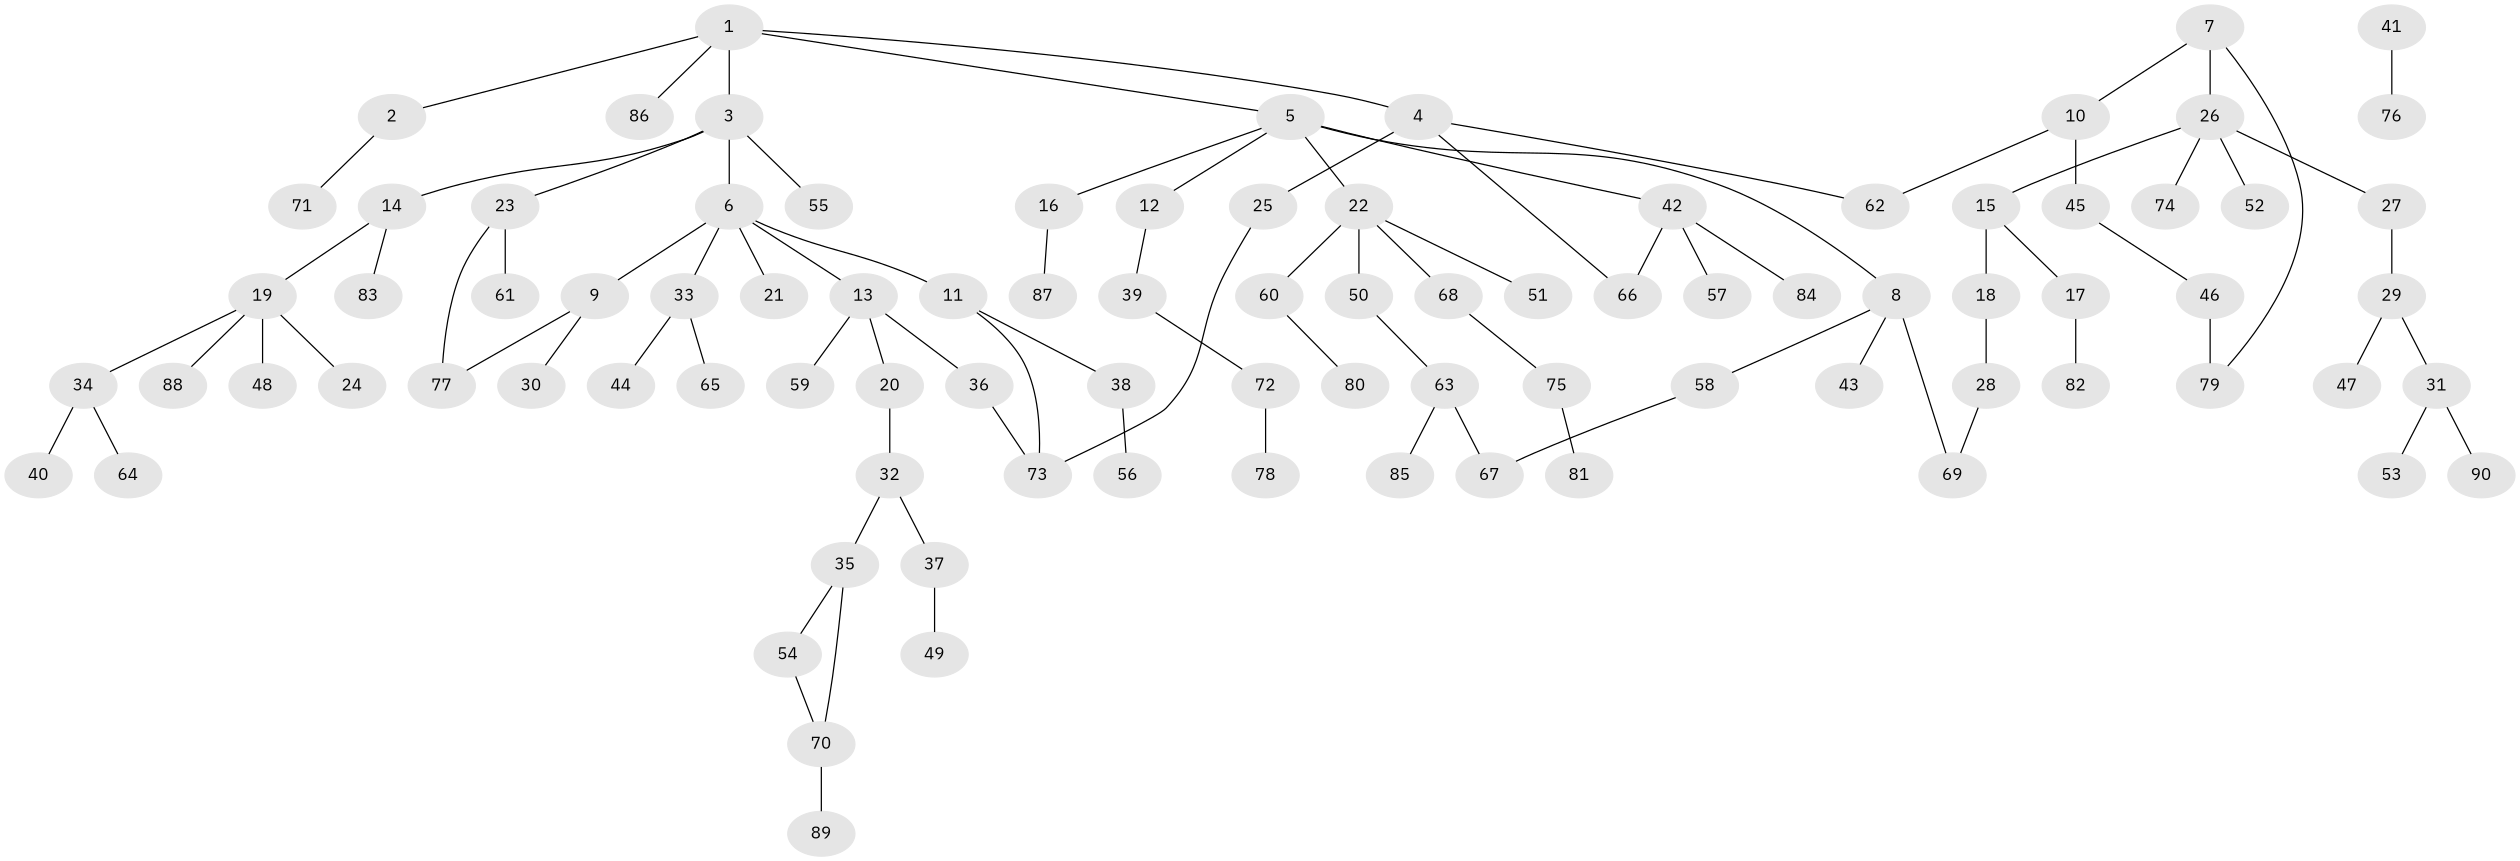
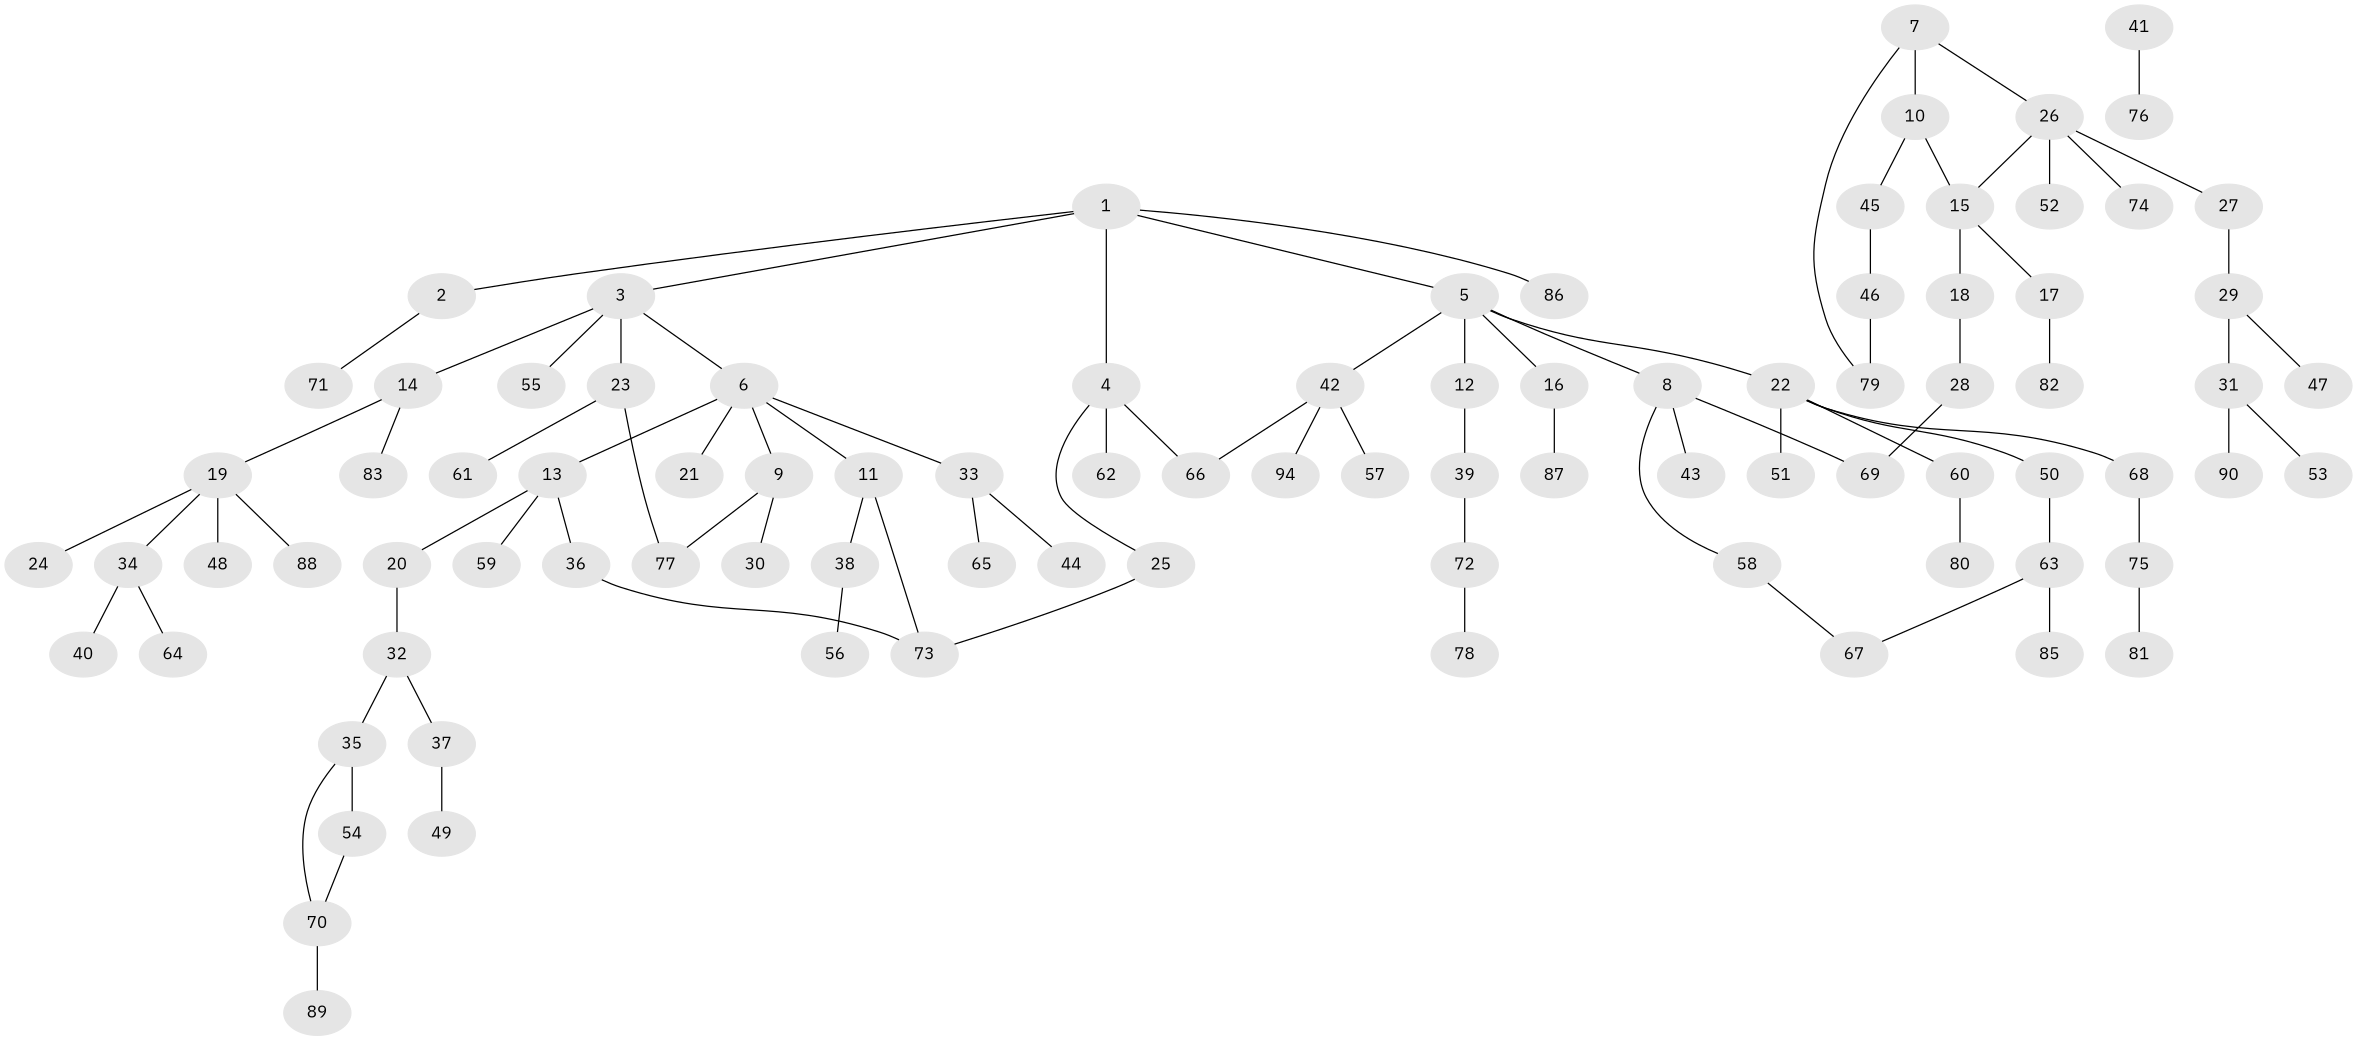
  graph {
    fontname="IBM Plex Sans"
    node [color=gray90 fontname="IBM Plex Sans" style=filled]
    edge [fontname="IBM Plex Sans"]
    1
    2
    3
    4
    5
    86
    71
    6
    14
    23
    55
    25
    62
    66
    8
    12
    16
    22
    42
    9
    11
    13
    21
    33
    19
    83
    77
    61
    73
    43
    58
    69
    39
    87
    50
    51
    60
    68
    57
-   84
+   84 [label=94]
    7
    10
    26
    79
    30
    38
    20
    36
    59
    44
    65
    41
    76
    45
    15
    17
    18
    27
    52
    74
    67
    46
    56
    72
    32
    24
    34
    48
    88
    82
    28
    40
    64
    35
    37
    63
    80
    75
    29
    31
    47
    53
    90
    54
    70
    49
    89
    78
    85
    81
    1 -- 2
    1 -- 3
    1 -- 4
    1 -- 5
    1 -- 86
    2 -- 71
    3 -- 6
    3 -- 14
    3 -- 23
    3 -- 55
    4 -- 25
    4 -- 62
    4 -- 66
    5 -- 8
    5 -- 12
    5 -- 16
    5 -- 22
    5 -- 42
    6 -- 9
    6 -- 11
    6 -- 13
    6 -- 21
    6 -- 33
    14 -- 19
    14 -- 83
    23 -- 77
    23 -- 61
    25 -- 73
    8 -- 43
    8 -- 58
    8 -- 69
    12 -- 39
    16 -- 87
    22 -- 50
    22 -- 51
    22 -- 60
    22 -- 68
    42 -- 66
    42 -- 57
    42 -- 84
    9 -- 77
    9 -- 30
    11 -- 73
    11 -- 38
    13 -- 20
    13 -- 36
    13 -- 59
    33 -- 44
    33 -- 65
    19 -- 24
    19 -- 34
    19 -- 48
    19 -- 88
    58 -- 67
    39 -- 72
    50 -- 63
    60 -- 80
    68 -- 75
    7 -- 10
    7 -- 26
    7 -- 79
-   10 -- 62
+   10 -- 15
    10 -- 45
    26 -- 15
    26 -- 27
    26 -- 52
    26 -- 74
    38 -- 56
    20 -- 32
    36 -- 73
    41 -- 76
    45 -- 46
    15 -- 17
    15 -- 18
    17 -- 82
    18 -- 28
    27 -- 29
    46 -- 79
    72 -- 78
    32 -- 35
    32 -- 37
    34 -- 40
    34 -- 64
    28 -- 69
    35 -- 54
    35 -- 70
    37 -- 49
    63 -- 67
    63 -- 85
    75 -- 81
    29 -- 31
    29 -- 47
    31 -- 53
    31 -- 90
    54 -- 70
    70 -- 89
  }
